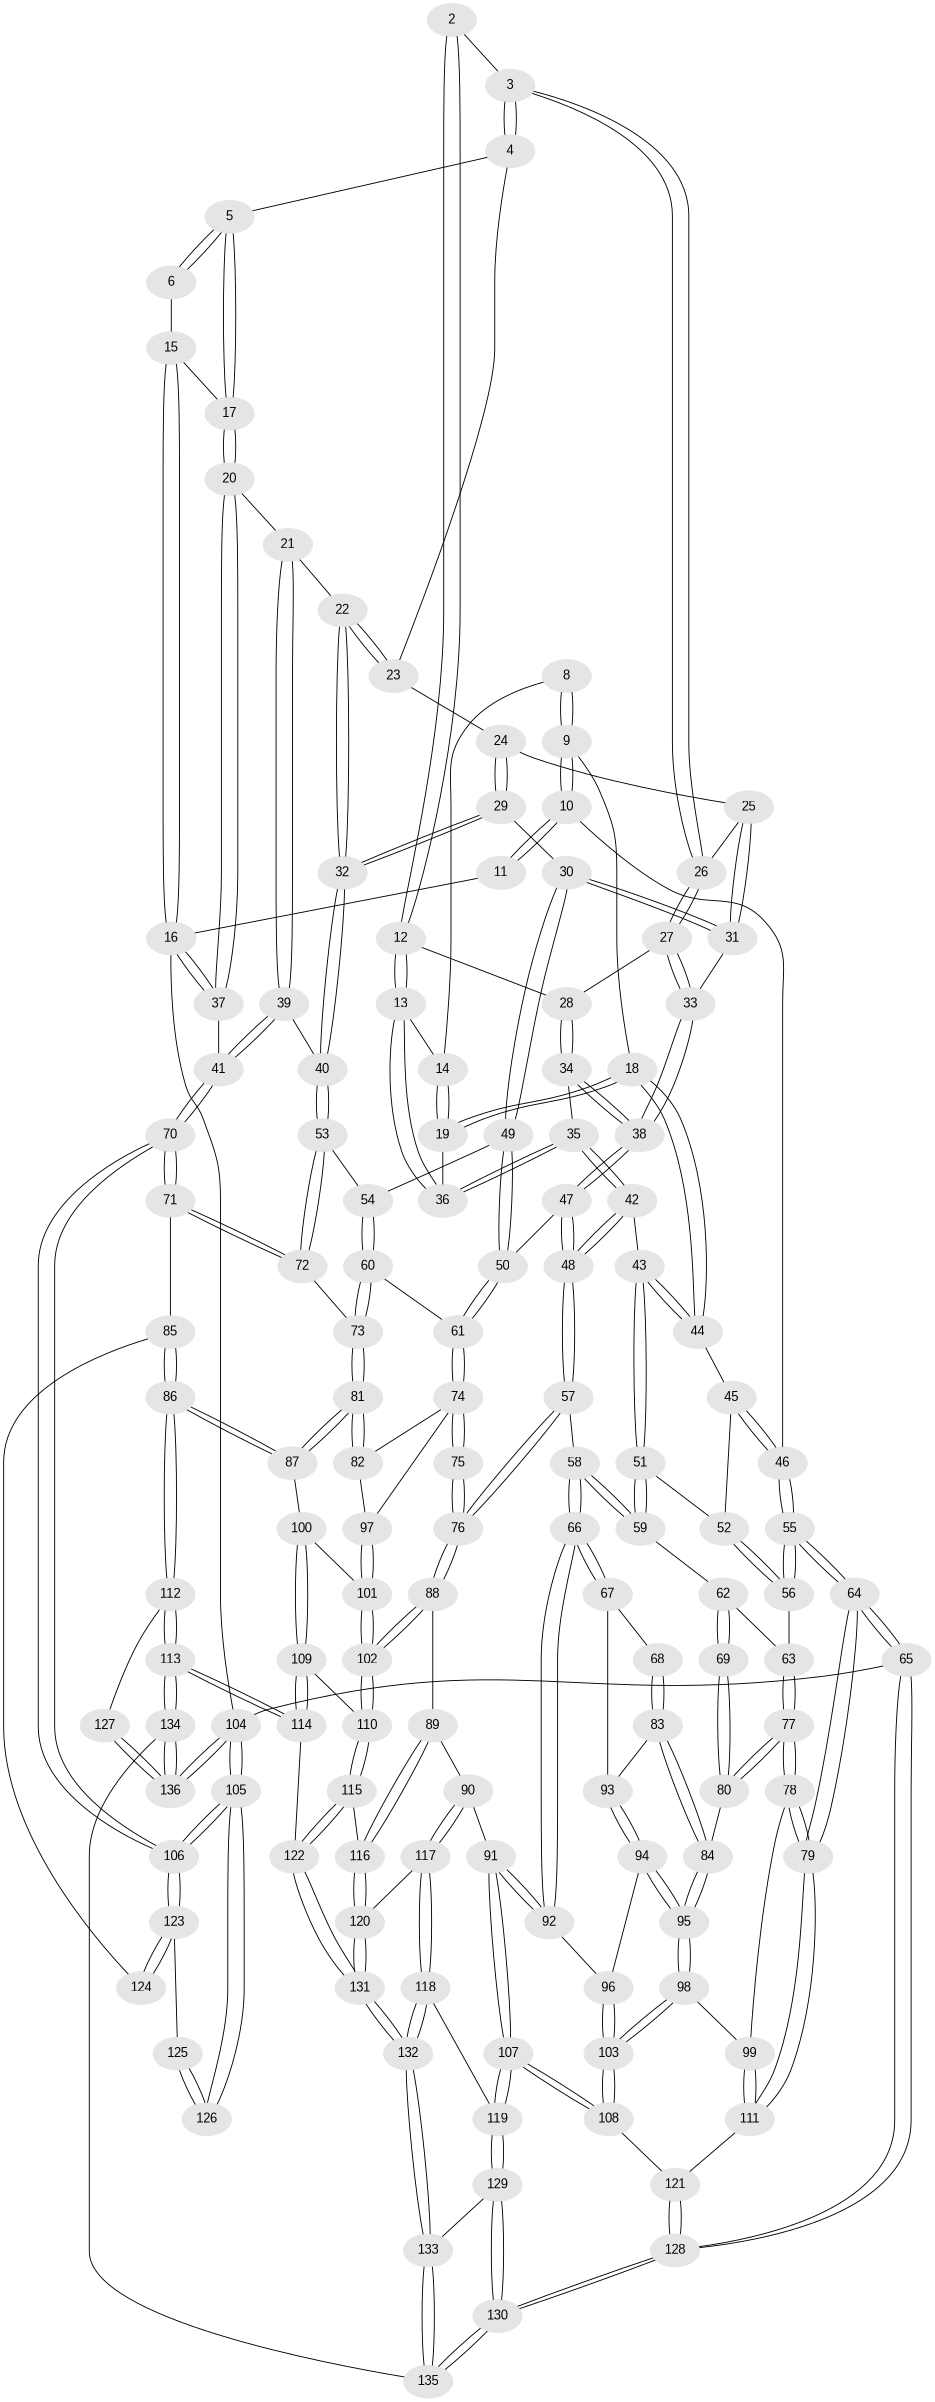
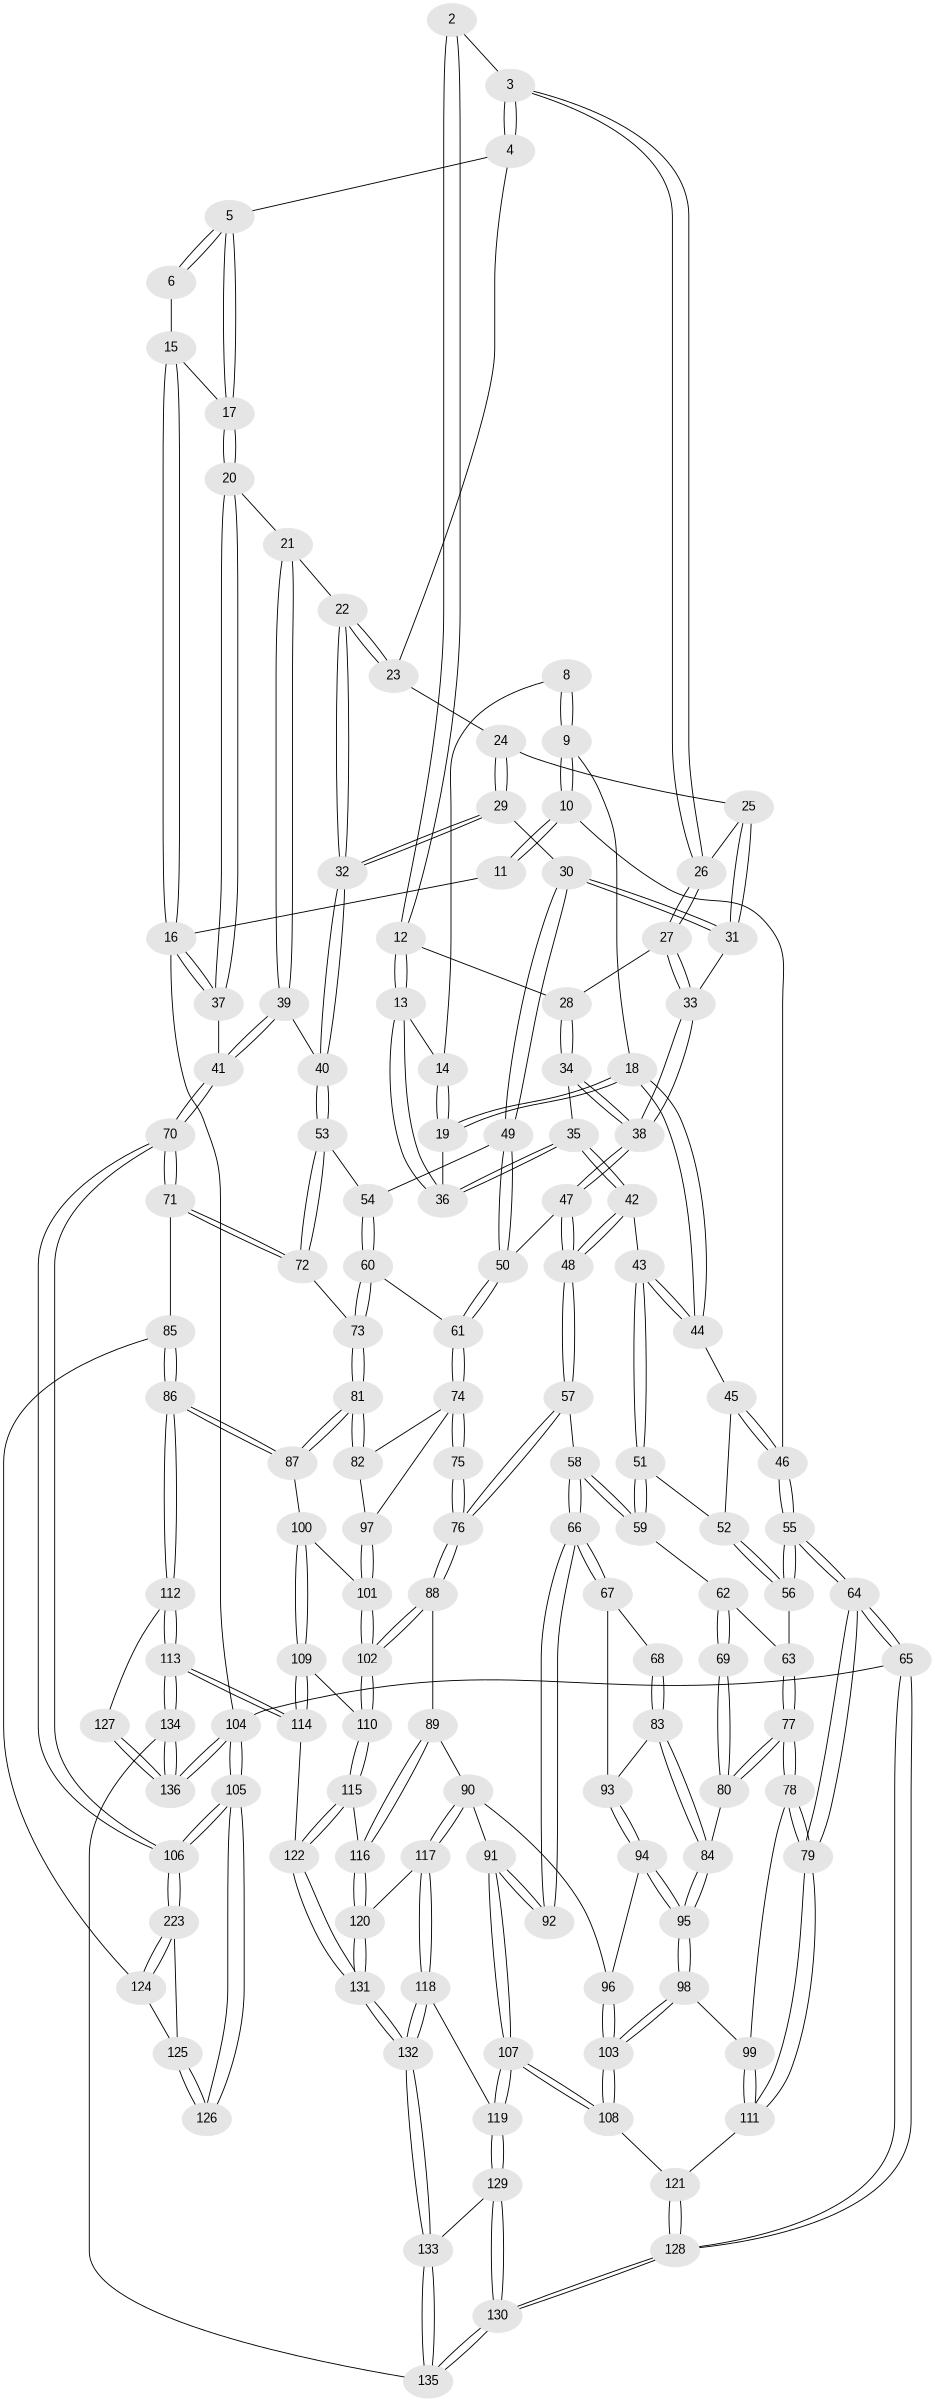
  graph {
    fontname="Liberation Sans"
    node [color=gray90 fontname="Liberation Sans" style=filled]
    edge [fontname="Liberation Sans"]
    2
    3
    12
    8
    9
    14
    4
    26
    13
    28
    5
    23
    27
    6
    17
    24
    15
    20
    16
    11
    10
    18
    19
    46
    44
    55
    37
    104
    65
    128
    36
    34
    41
    105
    136
    21
    45
    22
    39
    32
    40
    25
    29
    31
    30
    33
    38
    35
    49
    50
    54
    53
    47
    42
    43
    48
    70
    72
    71
    106
    51
    57
    52
    59
    56
    64
    61
    58
    76
    60
    74
    62
    63
    73
    79
    77
    66
    88
    67
    92
    69
    81
    75
    82
    97
    80
    78
    111
    130
    68
    93
    96
    83
    94
    84
    85
-   123
+   123 [label=223]
    86
    124
    87
    101
    89
    102
    99
    121
    95
    100
    98
    112
    125
    113
    127
    109
    90
    116
    110
    91
    117
    120
    107
    118
    108
    119
    103
    114
    115
    126
    129
    122
    134
    135
    131
    132
    133
    2 -- 3
    2 -- 12
    2 -- 12
    3 -- 4
    3 -- 4
    3 -- 26
    3 -- 26
    12 -- 13
    12 -- 13
    12 -- 28
    8 -- 9
    8 -- 9
    8 -- 14
    9 -- 10
    9 -- 10
    9 -- 18
    14 -- 19
    14 -- 19
    4 -- 5
    4 -- 23
    26 -- 27
    26 -- 27
    13 -- 14
    13 -- 36
    13 -- 36
    28 -- 34
    28 -- 34
    5 -- 6
    5 -- 6
    5 -- 17
    5 -- 17
    23 -- 24
    27 -- 28
    27 -- 33
    27 -- 33
    6 -- 15
    17 -- 20
    17 -- 20
    24 -- 25
    24 -- 29
    24 -- 29
    15 -- 17
    15 -- 16
    15 -- 16
    20 -- 37
    20 -- 37
    20 -- 21
    16 -- 37
    16 -- 37
    16 -- 104
    11 -- 16
    10 -- 11
    10 -- 11
    10 -- 46
    18 -- 19
    18 -- 19
    18 -- 44
    18 -- 44
    19 -- 36
    46 -- 55
    46 -- 55
    44 -- 45
    55 -- 56
    55 -- 56
    55 -- 64
    55 -- 64
    37 -- 41
    104 -- 105
    104 -- 105
    104 -- 136
    104 -- 136
    65 -- 104
    65 -- 128
    65 -- 128
    128 -- 130
    128 -- 130
    34 -- 38
    34 -- 38
    34 -- 35
    41 -- 70
    41 -- 70
    105 -- 106
    105 -- 106
    105 -- 126
    105 -- 126
    21 -- 22
    21 -- 39
    21 -- 39
    45 -- 46
    45 -- 46
    45 -- 52
    22 -- 23
    22 -- 23
    22 -- 32
    22 -- 32
    39 -- 41
    39 -- 41
    39 -- 40
    32 -- 40
    32 -- 40
    40 -- 53
    40 -- 53
    25 -- 26
    25 -- 31
    25 -- 31
    29 -- 32
    29 -- 32
    29 -- 30
    31 -- 33
    30 -- 31
    30 -- 31
    30 -- 49
    30 -- 49
    33 -- 38
    33 -- 38
    38 -- 47
    38 -- 47
    35 -- 36
    35 -- 36
    35 -- 42
    35 -- 42
    49 -- 50
    49 -- 50
    49 -- 54
    50 -- 61
    50 -- 61
    54 -- 60
    54 -- 60
    53 -- 54
    53 -- 72
    53 -- 72
    47 -- 50
    47 -- 48
    47 -- 48
    42 -- 43
    42 -- 48
    42 -- 48
    43 -- 44
    43 -- 44
    43 -- 51
    43 -- 51
    48 -- 57
    48 -- 57
    70 -- 71
    70 -- 71
    70 -- 106
    70 -- 106
    72 -- 73
    71 -- 72
    71 -- 72
    71 -- 85
    106 -- 123
    106 -- 123
    51 -- 52
    51 -- 59
    51 -- 59
    57 -- 58
    57 -- 76
    57 -- 76
    52 -- 56
    52 -- 56
    59 -- 62
    56 -- 63
    64 -- 65
    64 -- 65
    64 -- 79
    64 -- 79
    61 -- 74
    61 -- 74
    58 -- 59
    58 -- 59
    58 -- 66
    58 -- 66
    76 -- 88
    76 -- 88
    60 -- 61
    60 -- 73
    60 -- 73
    74 -- 75
    74 -- 75
    74 -- 82
    74 -- 97
    62 -- 63
    62 -- 69
    62 -- 69
    63 -- 77
    63 -- 77
    73 -- 81
    73 -- 81
    79 -- 111
    79 -- 111
    77 -- 80
    77 -- 80
    77 -- 78
    77 -- 78
    66 -- 67
    66 -- 67
    66 -- 92
    66 -- 92
    88 -- 89
    88 -- 102
    88 -- 102
    67 -- 68
    67 -- 93
-   92 -- 96
+   90 -- 96
    69 -- 80
    69 -- 80
    81 -- 82
    81 -- 82
    81 -- 87
    81 -- 87
    75 -- 76
    75 -- 76
    82 -- 97
    97 -- 101
    97 -- 101
    80 -- 84
    78 -- 79
    78 -- 79
    78 -- 99
    111 -- 121
    130 -- 135
    130 -- 135
    68 -- 83
    68 -- 83
    93 -- 94
    93 -- 94
    96 -- 103
    96 -- 103
    83 -- 93
    83 -- 84
    83 -- 84
    94 -- 96
    94 -- 95
    94 -- 95
    84 -- 95
    84 -- 95
    85 -- 86
    85 -- 86
    85 -- 124
    123 -- 124
    123 -- 124
    123 -- 125
    86 -- 87
    86 -- 87
    86 -- 112
    86 -- 112
+   124 -- 125
    87 -- 100
    101 -- 102
    101 -- 102
    89 -- 90
    89 -- 116
    89 -- 116
    102 -- 110
    102 -- 110
    99 -- 111
    99 -- 111
    121 -- 128
    121 -- 128
    95 -- 98
    95 -- 98
    100 -- 101
    100 -- 109
    100 -- 109
    98 -- 99
    98 -- 103
    98 -- 103
    112 -- 113
    112 -- 113
    112 -- 127
    125 -- 126
    125 -- 126
    113 -- 114
    113 -- 114
    113 -- 134
    113 -- 134
    127 -- 136
    127 -- 136
    109 -- 110
    109 -- 114
    109 -- 114
    90 -- 91
    90 -- 117
    90 -- 117
    116 -- 120
    116 -- 120
    110 -- 115
    110 -- 115
    91 -- 92
    91 -- 92
    91 -- 107
    91 -- 107
    117 -- 120
    117 -- 118
    117 -- 118
    120 -- 131
    120 -- 131
    107 -- 108
    107 -- 108
    107 -- 119
    107 -- 119
    118 -- 119
    118 -- 132
    118 -- 132
    108 -- 121
    119 -- 129
    119 -- 129
    103 -- 108
    103 -- 108
    114 -- 122
    115 -- 116
    115 -- 122
    115 -- 122
    129 -- 130
    129 -- 130
    129 -- 133
    122 -- 131
    122 -- 131
    134 -- 136
    134 -- 136
    134 -- 135
    131 -- 132
    131 -- 132
    132 -- 133
    132 -- 133
    133 -- 135
    133 -- 135
  }
